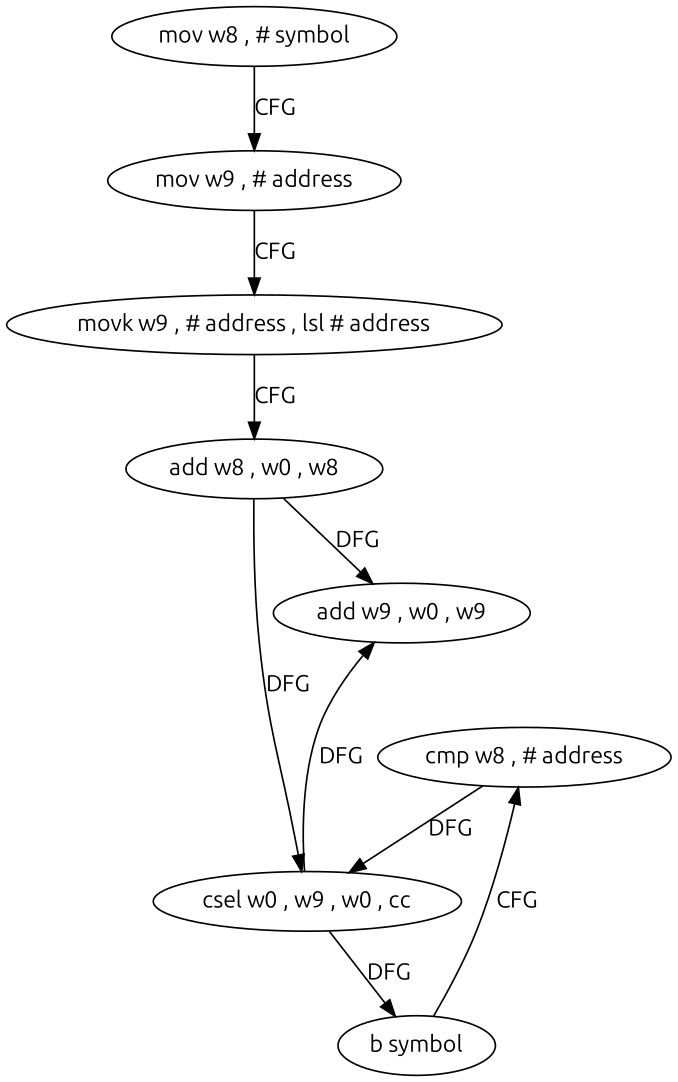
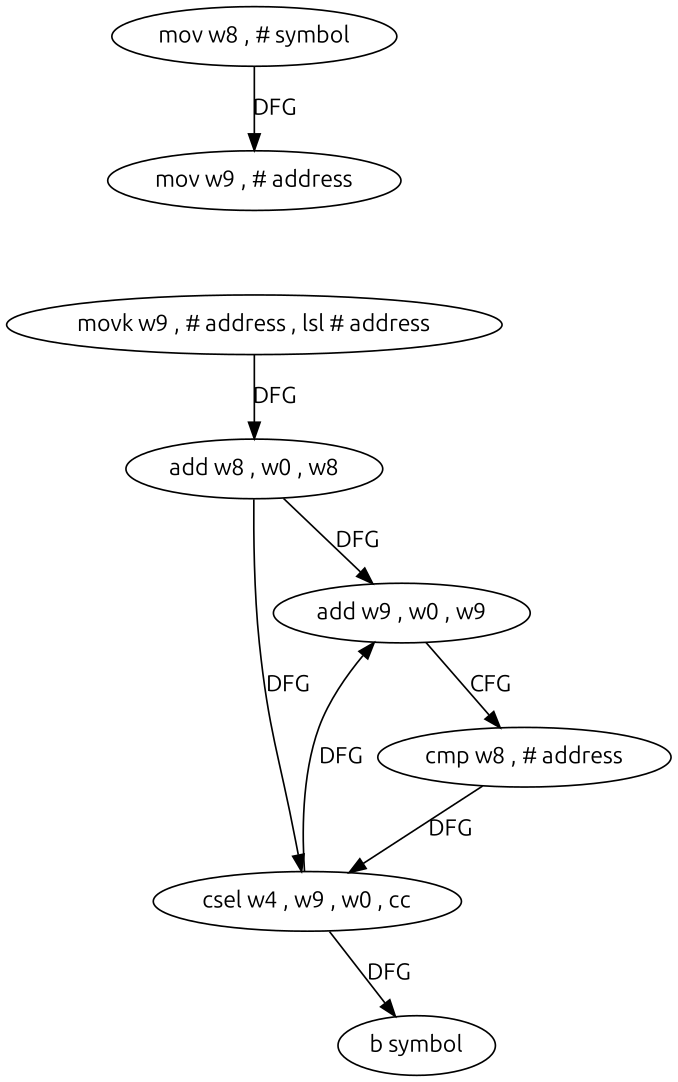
  digraph {
    fontname=Ubuntu
    node [fontname=Ubuntu]
    edge [fontname=Ubuntu]
    n1 [label="mov w8 , # symbol"]
    n2 [label="mov w9 , # address"]
    n3 [label="movk w9 , # address , lsl # address"]
    n4 [label="add w8 , w0 , w8"]
    n5 [label="add w9 , w0 , w9"]
-   n6 [label="csel w0 , w9 , w0 , cc"]
+   n6 [label="csel w4 , w9 , w0 , cc"]
    n7 [label="cmp w8 , # address"]
    n8 [label="b symbol"]
-   n1 -> n2 [label=CFG]
-   n2 -> n3 [label=CFG]
-   n3 -> n4 [label=CFG]
+   n1 -> n2 [label=DFG]
+   n3 -> n4 [label=DFG]
    n4 -> n5 [label=DFG]
    n4 -> n6 [label=DFG]
-   n8 -> n7 [label=CFG]
+   n5 -> n7 [label=CFG]
    n6 -> n5 [label=DFG]
    n6 -> n8 [label=DFG]
    n7 -> n6 [label=DFG]
  }
